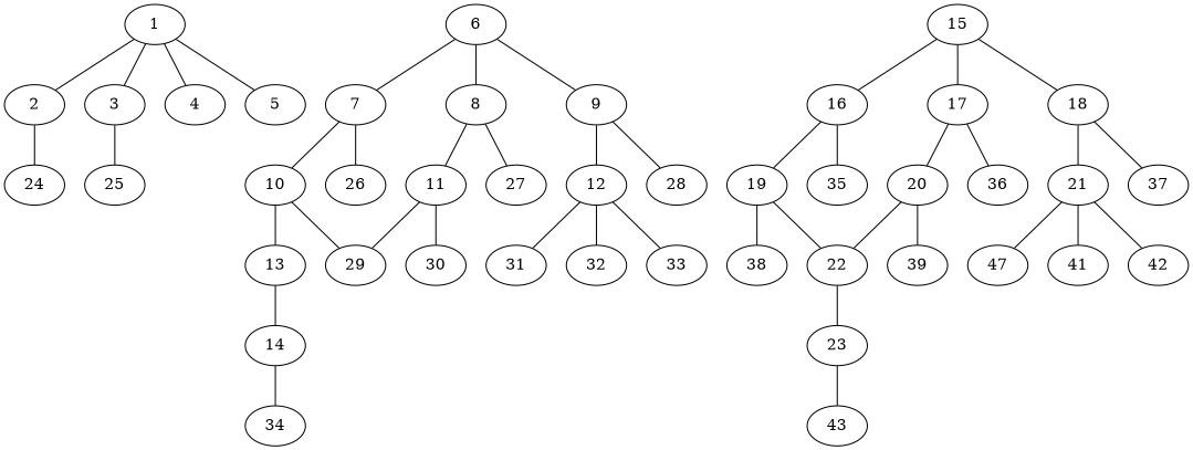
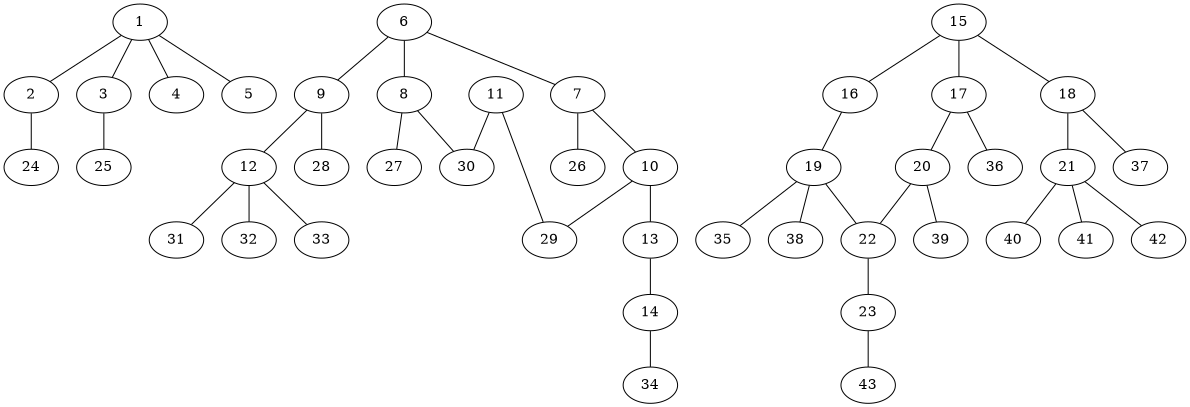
  graph {
    node [chem=H]
    edge [valence=1]
    1 [chem=S]
    2 [chem=O]
    3 [chem=O]
    4 [chem=O]
    5 [chem=O]
    24
    25
    6 [chem=C]
    7 [chem=C]
    8 [chem=C]
    9 [chem=N]
    10 [chem=C]
    26
    11 [chem=C]
    27
    12 [chem=C]
    28
    13 [chem=C]
    29
    30
    31
    32
    33
    14 [chem=O]
    34
    15 [chem=C]
    16 [chem=C]
    17 [chem=C]
    18 [chem=N]
    19 [chem=C]
    35
    20 [chem=C]
    36
    21 [chem=C]
    37
    22 [chem=C]
    38
    39
-   40 [label=47]
+   40
    41
    42
    23 [chem=O]
    43
    1 -- 2
    1 -- 3
    1 -- 4 [valence=2]
    1 -- 5 [valence=2]
    2 -- 24
    3 -- 25
    6 -- 7 [valence=2]
    6 -- 8
    6 -- 9
    7 -- 10
    7 -- 26
-   8 -- 11 [valence=2]
+   8 -- 30 [valence=2]
    8 -- 27
    9 -- 12
    9 -- 28
    10 -- 13 [valence=2]
    10 -- 29
    11 -- 29
    11 -- 30
    12 -- 31
    12 -- 32
    12 -- 33
    13 -- 14
    14 -- 34
    15 -- 16
    15 -- 17 [valence=2]
    15 -- 18
    16 -- 19 [valence=2]
-   16 -- 35
+   19 -- 35
    17 -- 20
    17 -- 36
    18 -- 21
    18 -- 37
    19 -- 22
    19 -- 38
    20 -- 22 [valence=2]
    20 -- 39
    21 -- 40
    21 -- 41
    21 -- 42
    22 -- 23
    23 -- 43
  }
